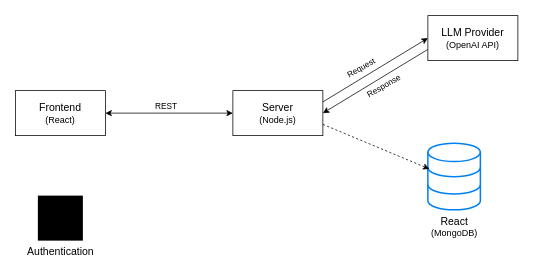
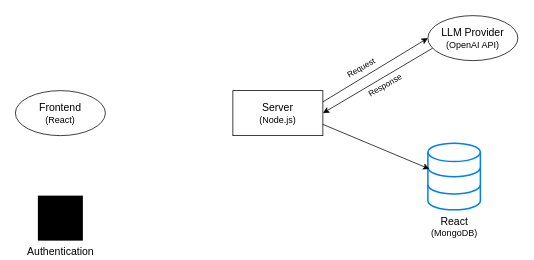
  <mxCell id="0" />
  <mxCell id="1" parent="0" />
- <mxCell id="2" value="&lt;font face=&quot;Helvetica&quot; style=&quot;font-size: 14px;&quot;&gt;Frontend&lt;/font&gt;&lt;div&gt;&lt;font style=&quot;font-size: 12px;&quot; face=&quot;Helvetica&quot;&gt;(React)&lt;/font&gt;&lt;/div&gt;" style="rounded=0;whiteSpace=wrap;html=1;" parent="1" vertex="1"><mxGeometry x="20" y="120" width="120" height="60" as="geometry" /></mxCell>
+ <mxCell id="2" value="&lt;font face=&quot;Helvetica&quot; style=&quot;font-size: 14px;&quot;&gt;Frontend&lt;/font&gt;&lt;div&gt;&lt;font style=&quot;font-size: 12px;&quot; face=&quot;Helvetica&quot;&gt;(React)&lt;/font&gt;&lt;/div&gt;" style="ellipse;whiteSpace=wrap;html=1;" parent="1" vertex="1"><mxGeometry x="20" y="120" width="120" height="60" as="geometry" /></mxCell>
  <mxCell id="3" value="&lt;font style=&quot;font-size: 14px;&quot;&gt;Server&lt;/font&gt;&lt;div&gt;&lt;font style=&quot;font-size: 12px;&quot;&gt;(Node.js)&lt;/font&gt;&lt;/div&gt;" style="rounded=0;whiteSpace=wrap;html=1;" parent="1" vertex="1"><mxGeometry x="310" y="120" width="120" height="60" as="geometry" /></mxCell>
  <mxCell id="4" value="&lt;font style=&quot;font-size: 14px;&quot;&gt;React&lt;/font&gt;&lt;div&gt;&lt;font style=&quot;font-size: 12px;&quot;&gt;(MongoDB)&lt;/font&gt;&lt;/div&gt;" style="html=1;verticalLabelPosition=bottom;align=center;labelBackgroundColor=#ffffff;verticalAlign=top;strokeWidth=2;strokeColor=light-dark(#0080F0,#FFFFFF);shadow=0;dashed=0;shape=mxgraph.ios7.icons.data;fillColor=light-dark(#FFFFFF,transparent);" parent="1" vertex="1"><mxGeometry x="570" y="190" width="70" height="89" as="geometry" /></mxCell>
  <mxCell id="5" style="edgeStyle=none;html=1;exitX=0;exitY=0.75;exitDx=0;exitDy=0;entryX=1;entryY=0.5;entryDx=0;entryDy=0;" parent="1" source="7" target="3" edge="1"><mxGeometry relative="1" as="geometry" /></mxCell>
  <mxCell id="6" value="Response" style="edgeLabel;html=1;align=center;verticalAlign=middle;resizable=0;points=[];rotation=-30;" parent="5" vertex="1" connectable="0"><mxGeometry x="0.33" y="-1" relative="1" as="geometry"><mxPoint x="34" y="-7" as="offset" /></mxGeometry></mxCell>
- <mxCell id="7" value="&lt;font style=&quot;font-size: 14px;&quot;&gt;LLM Provider&lt;/font&gt;&lt;div&gt;&lt;font style=&quot;font-size: 12px;&quot;&gt;(OpenAI API)&lt;/font&gt;&lt;/div&gt;" style="rounded=0;whiteSpace=wrap;html=1;" parent="1" vertex="1"><mxGeometry x="570" y="20" width="120" height="60" as="geometry" /></mxCell>
+ <mxCell id="7" value="&lt;font style=&quot;font-size: 14px;&quot;&gt;LLM Provider&lt;/font&gt;&lt;div&gt;&lt;font style=&quot;font-size: 12px;&quot;&gt;(OpenAI API)&lt;/font&gt;&lt;/div&gt;" style="ellipse;whiteSpace=wrap;html=1;" parent="1" vertex="1"><mxGeometry x="570" y="20" width="120" height="60" as="geometry" /></mxCell>
  <mxCell id="8" value="" style="endArrow=classic;html=1;entryX=0;entryY=0.5;entryDx=0;entryDy=0;exitX=1;exitY=0.25;exitDx=0;exitDy=0;" parent="1" source="3" target="7" edge="1"><mxGeometry width="50" height="50" relative="1" as="geometry"><mxPoint x="460" y="120" as="sourcePoint" /><mxPoint x="510" y="70" as="targetPoint" /></mxGeometry></mxCell>
  <mxCell id="9" value="Request" style="edgeLabel;html=1;align=center;verticalAlign=middle;resizable=0;points=[];rotation=-30;" parent="8" vertex="1" connectable="0"><mxGeometry x="-0.263" y="2" relative="1" as="geometry"><mxPoint y="-12" as="offset" /></mxGeometry></mxCell>
- <mxCell id="10" style="edgeStyle=none;html=1;exitX=1;exitY=0.75;exitDx=0;exitDy=0;entryX=0.029;entryY=0.387;entryDx=0;entryDy=0;entryPerimeter=0;dashed=1;" parent="1" source="3" target="4" edge="1"><mxGeometry relative="1" as="geometry" /></mxCell>
+ <mxCell id="10" style="edgeStyle=none;html=1;exitX=1;exitY=0.75;exitDx=0;exitDy=0;entryX=0.029;entryY=0.387;entryDx=0;entryDy=0;entryPerimeter=0;" parent="1" source="3" target="4" edge="1"><mxGeometry relative="1" as="geometry" /></mxCell>
  <mxCell id="11" value="&lt;font style=&quot;font-size: 14px;&quot;&gt;Authentication&lt;/font&gt;" style="sketch=0;verticalLabelPosition=bottom;sketch=0;aspect=fixed;html=1;verticalAlign=top;strokeColor=none;fillColor=#000000;align=center;outlineConnect=0;pointerEvents=1;shape=mxgraph.citrix2.authentication_saml;" parent="1" vertex="1"><mxGeometry x="50" y="260" width="60" height="60" as="geometry" /></mxCell>
- <mxCell id="12" value="" style="endArrow=classic;startArrow=classic;html=1;entryX=0;entryY=0.5;entryDx=0;entryDy=0;exitX=1;exitY=0.5;exitDx=0;exitDy=0;" parent="1" source="2" target="3" edge="1"><mxGeometry width="50" height="50" relative="1" as="geometry"><mxPoint x="400" y="290" as="sourcePoint" /><mxPoint x="450" y="240" as="targetPoint" /></mxGeometry></mxCell>
- <mxCell id="13" value="REST" style="edgeLabel;html=1;align=center;verticalAlign=middle;resizable=0;points=[];" parent="12" vertex="1" connectable="0"><mxGeometry x="-0.214" y="1" relative="1" as="geometry"><mxPoint x="13" y="-9" as="offset" /></mxGeometry></mxCell>
